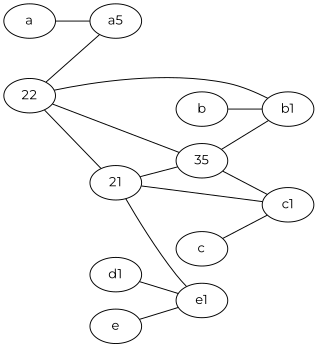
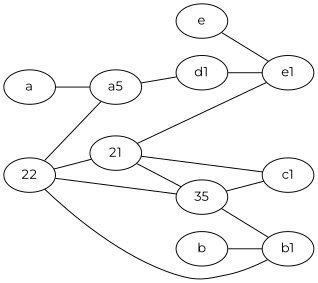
  graph {
    fontname=Montserrat
    rankdir=LR
    node [fontname=Montserrat labelfontsize=50]
    edge [fontname=Montserrat]
    n1 [label=a5]
    a
    d1
-   c
    c1
    b
    b1
    n8 [label=35]
    e1
    e
    n11 [label=21]
    22
+   n1 -- d1
    a -- n1
    d1 -- e1
-   c -- c1
    b -- b1
    n8 -- c1
    n8 -- b1
    e -- e1
    n11 -- c1
    n11 -- n8
    n11 -- e1
    22 -- n1
    22 -- b1
    22 -- n8
    22 -- n11
  }
